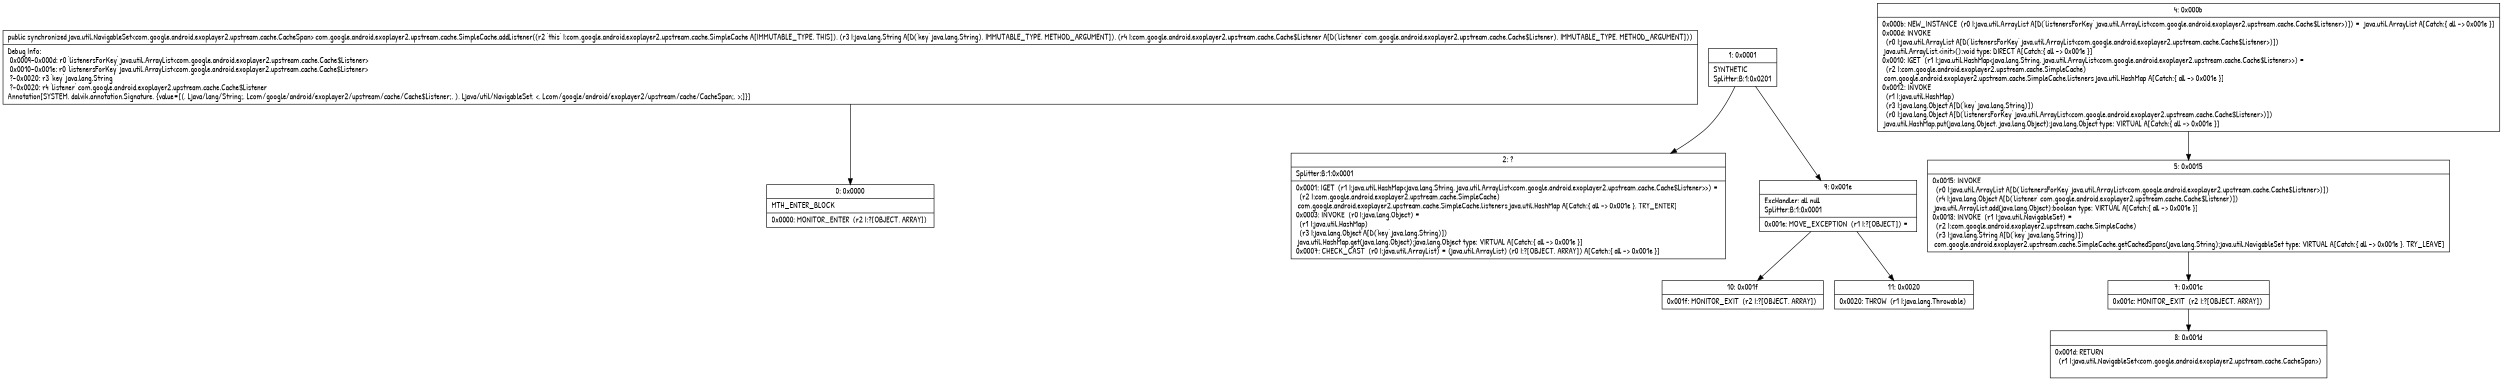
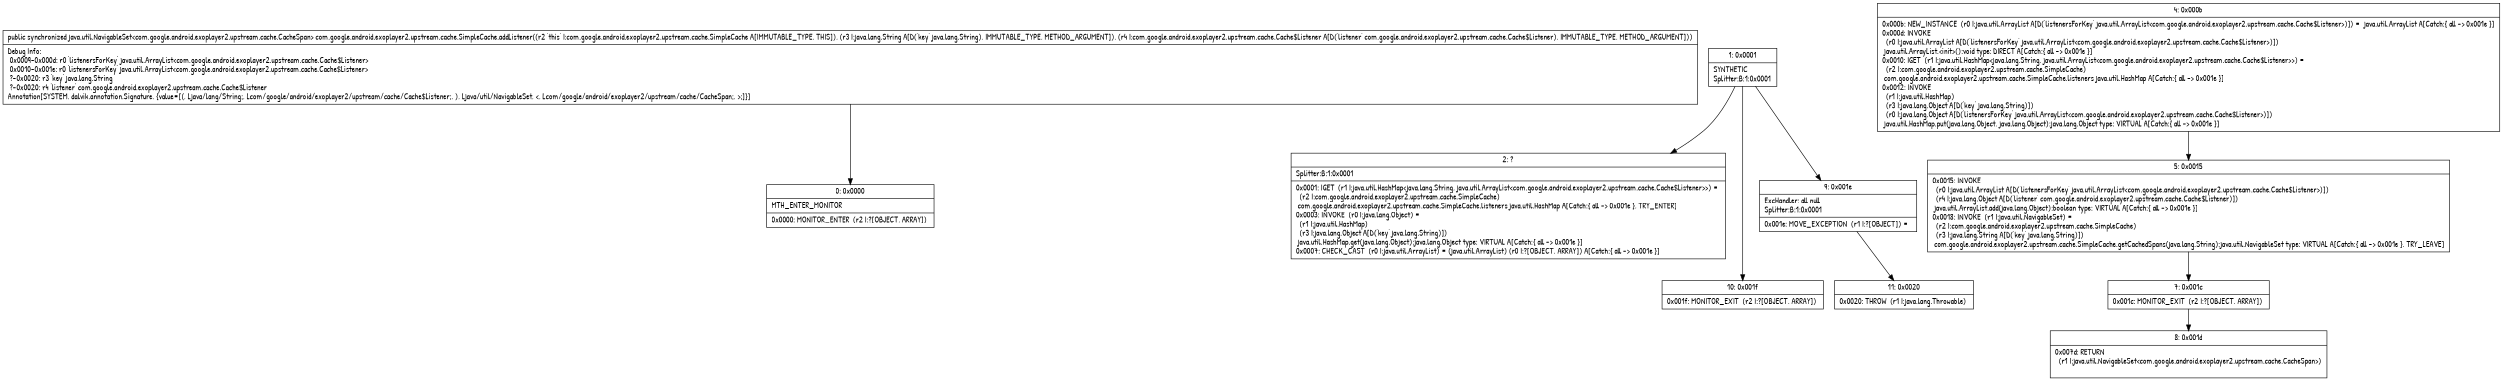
  digraph {
    fontname="Patrick Hand"
    node [fontname="Patrick Hand" shape=record]
    edge [fontname="Patrick Hand"]
-   n1 [label="{0\:\ 0x0000|MTH_ENTER_BLOCK\l|0x0000: MONITOR_ENTER  (r2 I:?[OBJECT, ARRAY]) \l}"]
-   n2 [label="{1\:\ 0x0001|SYNTHETIC\lSplitter:B:1:0x0201\l}"]
+   n1 [label="{0\:\ 0x0000|MTH_ENTER_MONITOR\l|0x0000: MONITOR_ENTER  (r2 I:?[OBJECT, ARRAY]) \l}"]
+   n2 [label="{1\:\ 0x0001|SYNTHETIC\lSplitter:B:1:0x0001\l}"]
    n3 [label="{2\:\ ?|Splitter:B:1:0x0001\l|0x0001: IGET  (r1 I:java.util.HashMap\<java.lang.String, java.util.ArrayList\<com.google.android.exoplayer2.upstream.cache.Cache$Listener\>\>) = \l  (r2 I:com.google.android.exoplayer2.upstream.cache.SimpleCache)\l com.google.android.exoplayer2.upstream.cache.SimpleCache.listeners java.util.HashMap A[Catch:\{ all \-\> 0x001e \}, TRY_ENTER]\l0x0003: INVOKE  (r0 I:java.lang.Object) = \l  (r1 I:java.util.HashMap)\l  (r3 I:java.lang.Object A[D('key' java.lang.String)])\l java.util.HashMap.get(java.lang.Object):java.lang.Object type: VIRTUAL A[Catch:\{ all \-\> 0x001e \}]\l0x0007: CHECK_CAST  (r0 I:java.util.ArrayList) = (java.util.ArrayList) (r0 I:?[OBJECT, ARRAY]) A[Catch:\{ all \-\> 0x001e \}]\l}"]
    n4 [label="{9\:\ 0x001e|ExcHandler: all null\lSplitter:B:1:0x0001\l|0x001e: MOVE_EXCEPTION  (r1 I:?[OBJECT]) =  \l}"]
    n5 [label="{10\:\ 0x001f|0x001f: MONITOR_EXIT  (r2 I:?[OBJECT, ARRAY]) \l}"]
    n6 [label="{11\:\ 0x0020|0x0020: THROW  (r1 I:java.lang.Throwable) \l}"]
    n7 [label="{4\:\ 0x000b|0x000b: NEW_INSTANCE  (r0 I:java.util.ArrayList A[D('listenersForKey' java.util.ArrayList\<com.google.android.exoplayer2.upstream.cache.Cache$Listener\>)]) =  java.util.ArrayList A[Catch:\{ all \-\> 0x001e \}]\l0x000d: INVOKE  \l  (r0 I:java.util.ArrayList A[D('listenersForKey' java.util.ArrayList\<com.google.android.exoplayer2.upstream.cache.Cache$Listener\>)])\l java.util.ArrayList.\<init\>():void type: DIRECT A[Catch:\{ all \-\> 0x001e \}]\l0x0010: IGET  (r1 I:java.util.HashMap\<java.lang.String, java.util.ArrayList\<com.google.android.exoplayer2.upstream.cache.Cache$Listener\>\>) = \l  (r2 I:com.google.android.exoplayer2.upstream.cache.SimpleCache)\l com.google.android.exoplayer2.upstream.cache.SimpleCache.listeners java.util.HashMap A[Catch:\{ all \-\> 0x001e \}]\l0x0012: INVOKE  \l  (r1 I:java.util.HashMap)\l  (r3 I:java.lang.Object A[D('key' java.lang.String)])\l  (r0 I:java.lang.Object A[D('listenersForKey' java.util.ArrayList\<com.google.android.exoplayer2.upstream.cache.Cache$Listener\>)])\l java.util.HashMap.put(java.lang.Object, java.lang.Object):java.lang.Object type: VIRTUAL A[Catch:\{ all \-\> 0x001e \}]\l}"]
    n8 [label="{5\:\ 0x0015|0x0015: INVOKE  \l  (r0 I:java.util.ArrayList A[D('listenersForKey' java.util.ArrayList\<com.google.android.exoplayer2.upstream.cache.Cache$Listener\>)])\l  (r4 I:java.lang.Object A[D('listener' com.google.android.exoplayer2.upstream.cache.Cache$Listener)])\l java.util.ArrayList.add(java.lang.Object):boolean type: VIRTUAL A[Catch:\{ all \-\> 0x001e \}]\l0x0018: INVOKE  (r1 I:java.util.NavigableSet) = \l  (r2 I:com.google.android.exoplayer2.upstream.cache.SimpleCache)\l  (r3 I:java.lang.String A[D('key' java.lang.String)])\l com.google.android.exoplayer2.upstream.cache.SimpleCache.getCachedSpans(java.lang.String):java.util.NavigableSet type: VIRTUAL A[Catch:\{ all \-\> 0x001e \}, TRY_LEAVE]\l}"]
    n9 [label="{7\:\ 0x001c|0x001c: MONITOR_EXIT  (r2 I:?[OBJECT, ARRAY]) \l}"]
-   n10 [label="{8\:\ 0x001d|0x001d: RETURN  \l  (r1 I:java.util.NavigableSet\<com.google.android.exoplayer2.upstream.cache.CacheSpan\>)\l \l}"]
+   n10 [label="{8\:\ 0x001d|0x007d: RETURN  \l  (r1 I:java.util.NavigableSet\<com.google.android.exoplayer2.upstream.cache.CacheSpan\>)\l \l}"]
    n11 [label="{public synchronized java.util.NavigableSet\<com.google.android.exoplayer2.upstream.cache.CacheSpan\> com.google.android.exoplayer2.upstream.cache.SimpleCache.addListener((r2 'this' I:com.google.android.exoplayer2.upstream.cache.SimpleCache A[IMMUTABLE_TYPE, THIS]), (r3 I:java.lang.String A[D('key' java.lang.String), IMMUTABLE_TYPE, METHOD_ARGUMENT]), (r4 I:com.google.android.exoplayer2.upstream.cache.Cache$Listener A[D('listener' com.google.android.exoplayer2.upstream.cache.Cache$Listener), IMMUTABLE_TYPE, METHOD_ARGUMENT]))  | Debug Info:\l  0x0009\-0x000d: r0 'listenersForKey' java.util.ArrayList\<com.google.android.exoplayer2.upstream.cache.Cache$Listener\>\l  0x0010\-0x001e: r0 'listenersForKey' java.util.ArrayList\<com.google.android.exoplayer2.upstream.cache.Cache$Listener\>\l  ?\-0x0020: r3 'key' java.lang.String\l  ?\-0x0020: r4 'listener' com.google.android.exoplayer2.upstream.cache.Cache$Listener\lAnnotation[SYSTEM, dalvik.annotation.Signature, \{value=[(, Ljava\/lang\/String;, Lcom\/google\/android\/exoplayer2\/upstream\/cache\/Cache$Listener;, ), Ljava\/util\/NavigableSet, \<, Lcom\/google\/android\/exoplayer2\/upstream\/cache\/CacheSpan;, \>;]\}]\l}"]
    n2 -> n3
    n2 -> n4
-   n4 -> n5
+   n2 -> n5
    n4 -> n6
    n7 -> n8
    n8 -> n9
    n9 -> n10
    n11 -> n1
  }
